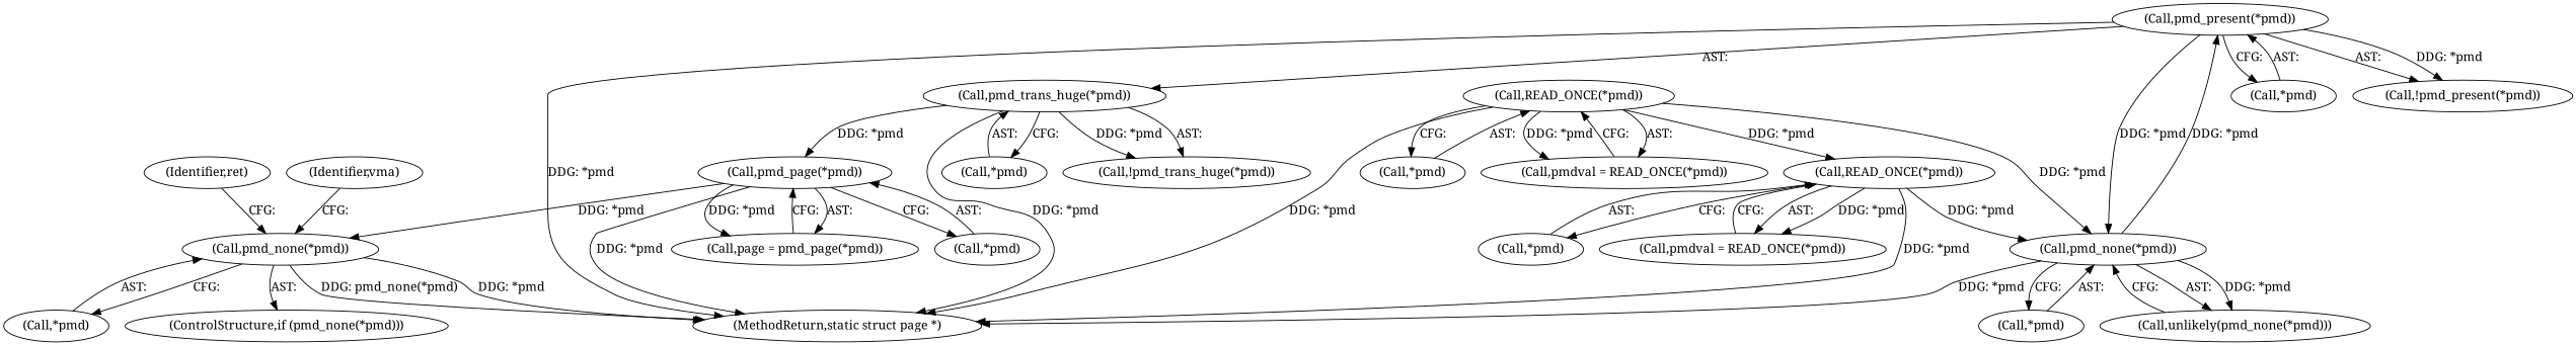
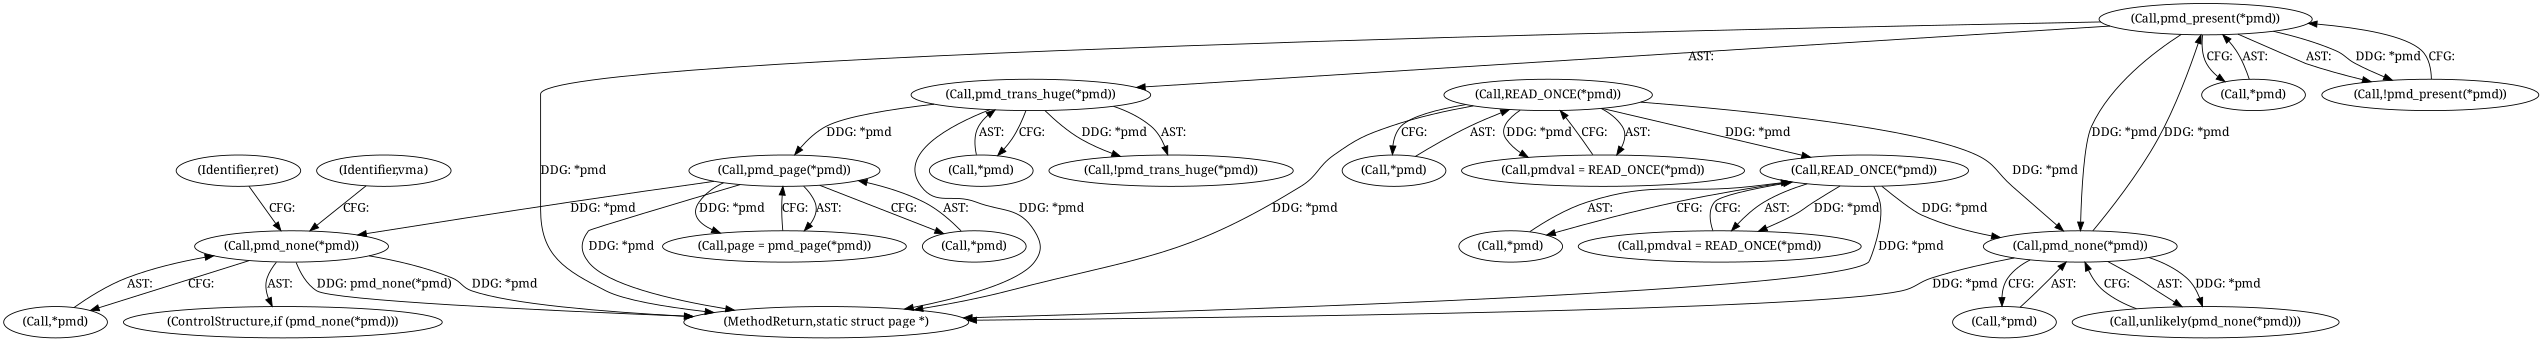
  digraph {
    fontname="Noto Serif"
    node [fontname="Noto Serif"]
    edge [fontname="Noto Serif"]
    n1 [label="(Call,pmd_none(*pmd))"]
    n2 [label="(Call,*pmd)"]
    n3 [label="(MethodReturn,static struct page *)"]
    n4 [label="(ControlStructure,if (pmd_none(*pmd)))"]
    n5 [label="(Call,pmd_page(*pmd))"]
    n6 [label="(Call,*pmd)"]
    n7 [label="(Call,page = pmd_page(*pmd))"]
    n8 [label="(Call,pmd_trans_huge(*pmd))"]
    n9 [label="(Call,*pmd)"]
    n10 [label="(Call,!pmd_trans_huge(*pmd))"]
    n11 [label="(Call,pmd_present(*pmd))"]
    n12 [label="(Call,pmd_none(*pmd))"]
    n13 [label="(Call,*pmd)"]
    n14 [label="(Call,!pmd_present(*pmd))"]
    n15 [label="(Call,*pmd)"]
    n16 [label="(Call,unlikely(pmd_none(*pmd)))"]
    n17 [label="(Call,READ_ONCE(*pmd))"]
    n18 [label="(Call,*pmd)"]
    n19 [label="(Call,pmdval = READ_ONCE(*pmd))"]
    n20 [label="(Call,READ_ONCE(*pmd))"]
    n21 [label="(Call,*pmd)"]
    n22 [label="(Call,pmdval = READ_ONCE(*pmd))"]
    n23 [label="(Identifier,vma)"]
    n24 [label="(Identifier,ret)"]
    n1 -> n2 [label="CFG: "]
    n1 -> n3 [label="DDG: pmd_none(*pmd)"]
    n1 -> n3 [label="DDG: *pmd"]
    n1 -> n4 [label="AST: "]
    n2 -> n1 [label="AST: "]
    n5 -> n1 [label="DDG: *pmd"]
    n5 -> n3 [label="DDG: *pmd"]
    n5 -> n6 [label="CFG: "]
    n5 -> n7 [label="AST: "]
    n5 -> n7 [label="DDG: *pmd"]
    n6 -> n5 [label="AST: "]
    n7 -> n5 [label="CFG: "]
    n8 -> n3 [label="DDG: *pmd"]
    n8 -> n5 [label="DDG: *pmd"]
    n8 -> n9 [label="CFG: "]
    n8 -> n10 [label="AST: "]
    n8 -> n10 [label="DDG: *pmd"]
    n9 -> n8 [label="AST: "]
    n11 -> n3 [label="DDG: *pmd"]
    n11 -> n8 [label="AST: "]
    n11 -> n12 [label="DDG: *pmd"]
    n11 -> n13 [label="CFG: "]
    n11 -> n14 [label="AST: "]
    n11 -> n14 [label="DDG: *pmd"]
    n12 -> n3 [label="DDG: *pmd"]
    n12 -> n11 [label="DDG: *pmd"]
    n12 -> n15 [label="CFG: "]
    n12 -> n16 [label="AST: "]
    n12 -> n16 [label="DDG: *pmd"]
    n13 -> n11 [label="AST: "]
+   n14 -> n11 [label="CFG: "]
    n15 -> n12 [label="AST: "]
    n16 -> n12 [label="CFG: "]
    n17 -> n3 [label="DDG: *pmd"]
    n17 -> n12 [label="DDG: *pmd"]
    n17 -> n18 [label="CFG: "]
    n17 -> n19 [label="AST: "]
    n17 -> n19 [label="DDG: *pmd"]
    n18 -> n17 [label="AST: "]
    n19 -> n17 [label="CFG: "]
    n20 -> n3 [label="DDG: *pmd"]
    n20 -> n12 [label="DDG: *pmd"]
    n20 -> n17 [label="DDG: *pmd"]
    n20 -> n21 [label="CFG: "]
    n20 -> n22 [label="AST: "]
    n20 -> n22 [label="DDG: *pmd"]
    n21 -> n20 [label="AST: "]
    n22 -> n20 [label="CFG: "]
    n23 -> n1 [label="CFG: "]
    n24 -> n1 [label="CFG: "]
  }
